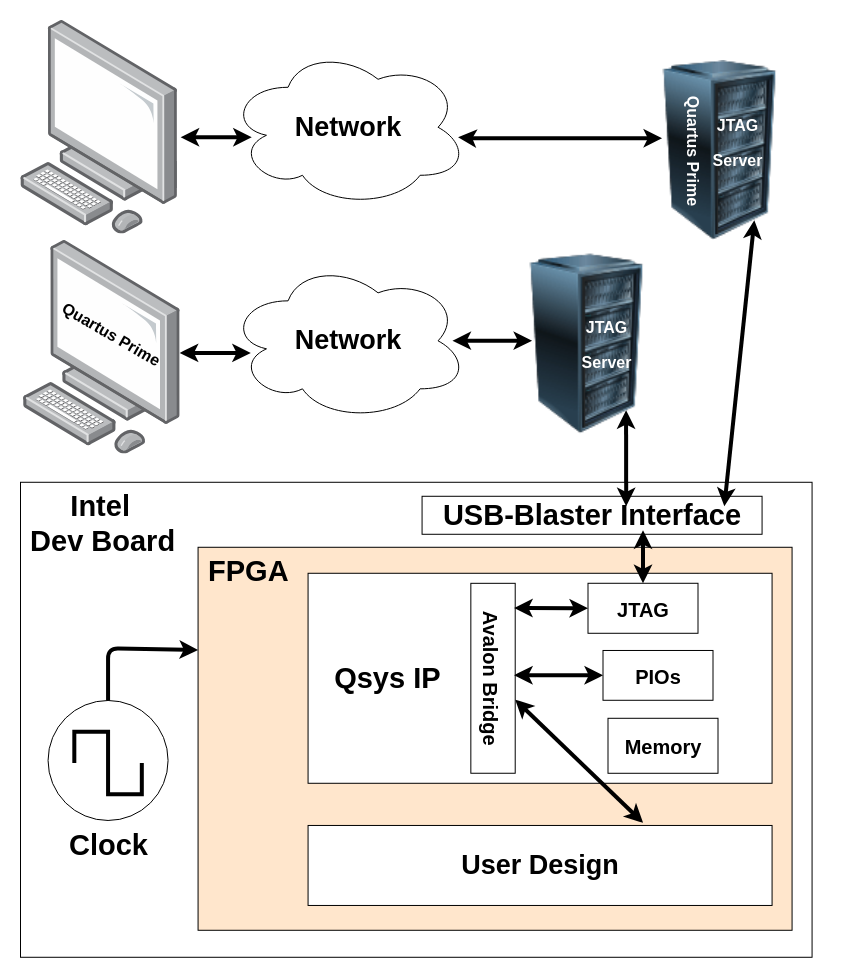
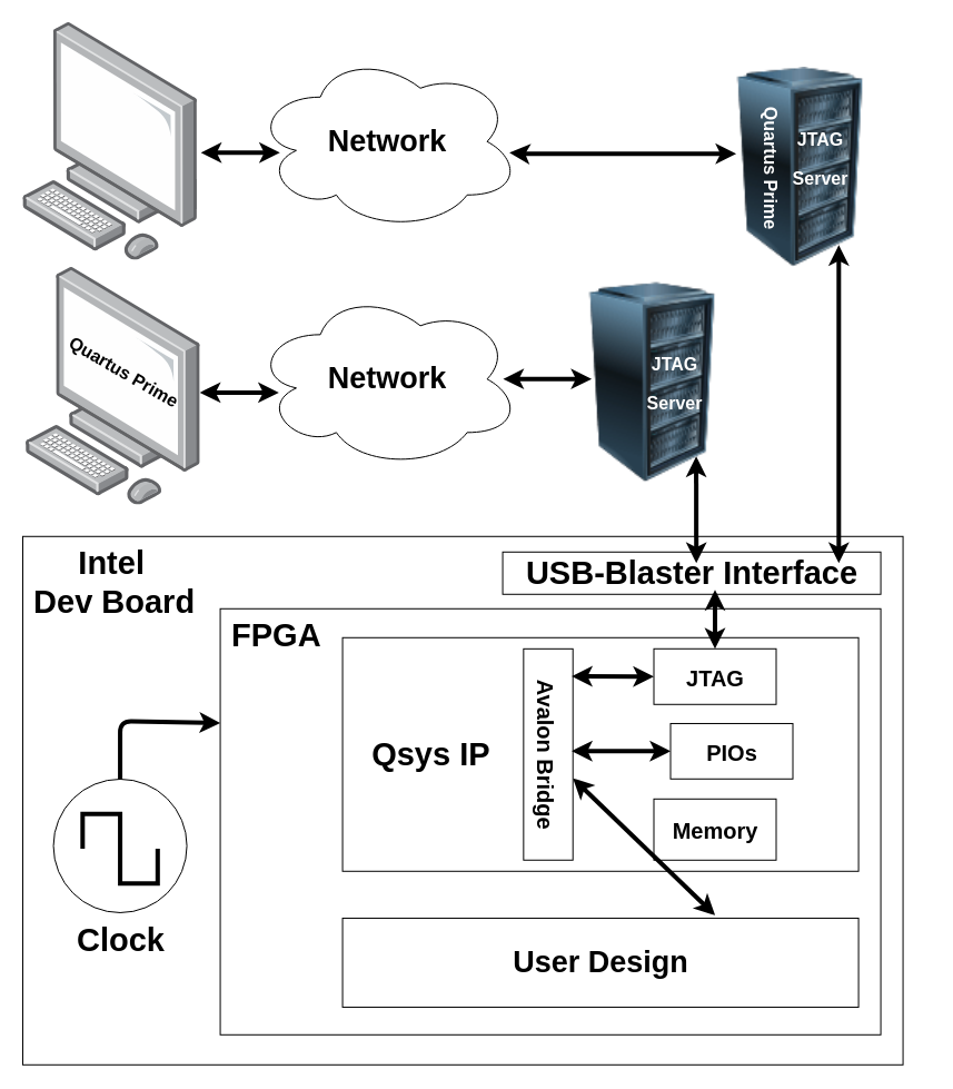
  <mxCell id="0" />
  <mxCell id="1" parent="0" />
  <mxCell id="2" value="" style="group" vertex="1" connectable="0" parent="1"><mxGeometry x="20" y="20" width="814.57" height="936.78" as="geometry" /></mxCell>
  <mxCell id="3" value="" style="image;html=1;labelBackgroundColor=#ffffff;image=img/lib/clip_art/computers/Server_Rack_128x128.png;strokeColor=#000000;strokeWidth=1;" parent="2" vertex="1"><mxGeometry x="584.57" y="40" width="230" height="180" as="geometry" /></mxCell>
  <mxCell id="4" value="&lt;b&gt;&amp;nbsp; &amp;nbsp; &amp;nbsp; Intel&lt;br&gt;&amp;nbsp;Dev Board&lt;/b&gt;" style="rounded=0;whiteSpace=wrap;html=1;fontSize=29;align=left;verticalAlign=top;" parent="2" vertex="1"><mxGeometry y="461.78" width="791.57" height="475" as="geometry" /></mxCell>
- <mxCell id="5" value="&lt;font style=&quot;font-size: 29px&quot;&gt;&lt;b&gt;USB-Blaster Interface&lt;/b&gt;&lt;/font&gt;" style="rounded=0;whiteSpace=wrap;html=1;" vertex="1" parent="2"><mxGeometry x="401.57" y="475.78" width="340" height="38" as="geometry" /></mxCell>
+ <mxCell id="5" value="&lt;font style=&quot;font-size: 29px&quot;&gt;&lt;b&gt;USB-Blaster Interface&lt;/b&gt;&lt;/font&gt;" style="rounded=0;whiteSpace=wrap;html=1;" vertex="1" parent="2"><mxGeometry x="431.57" y="475.78" width="340" height="38" as="geometry" /></mxCell>
  <mxCell id="6" value="" style="points=[];aspect=fixed;html=1;align=center;shadow=0;dashed=0;image;image=img/lib/allied_telesis/computer_and_terminals/Personal_Computer.svg;fontSize=29;" parent="2" vertex="1"><mxGeometry x="3.553e-14" width="157.57" height="213.55" as="geometry" /></mxCell>
- <mxCell id="7" value="&lt;b&gt;&amp;nbsp;FPGA&lt;/b&gt;" style="rounded=0;whiteSpace=wrap;html=1;fontSize=29;align=left;verticalAlign=top;fillColor=#ffe6cc;" parent="2" vertex="1"><mxGeometry x="177.57" y="526.78" width="594" height="383" as="geometry" /></mxCell>
+ <mxCell id="7" value="&lt;b&gt;&amp;nbsp;FPGA&lt;/b&gt;" style="rounded=0;whiteSpace=wrap;html=1;fontSize=29;align=left;verticalAlign=top;" parent="2" vertex="1"><mxGeometry x="177.57" y="526.78" width="594" height="383" as="geometry" /></mxCell>
  <mxCell id="8" value="&lt;font style=&quot;font-size: 29px&quot;&gt;&amp;nbsp; &amp;nbsp;Qsys IP&lt;/font&gt;" style="rounded=0;whiteSpace=wrap;html=1;fontSize=29;fontStyle=1;align=left;verticalAlign=middle;" parent="2" vertex="1"><mxGeometry x="287.57" y="552.78" width="464" height="210" as="geometry" /></mxCell>
  <mxCell id="9" value="User Design" style="rounded=0;whiteSpace=wrap;html=1;fontSize=27;fontStyle=1;align=center;verticalAlign=middle;" parent="2" vertex="1"><mxGeometry x="287.57" y="804.96" width="464" height="80" as="geometry" /></mxCell>
- <mxCell id="10" value="&lt;font style=&quot;font-size: 20px&quot;&gt;&lt;b&gt;Memory&lt;/b&gt;&lt;/font&gt;" style="rounded=0;whiteSpace=wrap;html=1;fontSize=27;align=center;" parent="2" vertex="1"><mxGeometry x="587.5" y="697.79" width="110" height="54.99" as="geometry" /></mxCell>
+ <mxCell id="10" value="&lt;font style=&quot;font-size: 20px&quot;&gt;&lt;b&gt;Memory&lt;/b&gt;&lt;/font&gt;" style="rounded=0;whiteSpace=wrap;html=1;fontSize=27;align=center;" parent="2" vertex="1"><mxGeometry x="567.5" y="697.79" width="110" height="54.99" as="geometry" /></mxCell>
  <mxCell id="11" value="" style="endArrow=classic;startArrow=classic;html=1;fontSize=27;strokeWidth=4;exitX=0.722;exitY=-0.033;exitDx=0;exitDy=0;exitPerimeter=0;" parent="2" source="9" edge="1" target="12"><mxGeometry width="50" height="50" relative="1" as="geometry"><mxPoint x="592.57" y="793.78" as="sourcePoint" /><mxPoint x="592.57" y="752.78" as="targetPoint" /></mxGeometry></mxCell>
  <mxCell id="12" value="&lt;font style=&quot;font-size: 20px&quot;&gt;&lt;b&gt;Avalon Bridge&lt;/b&gt;&lt;/font&gt;" style="rounded=0;whiteSpace=wrap;html=1;fontSize=27;align=center;rotation=90;flipV=0;" parent="2" vertex="1"><mxGeometry x="377.57" y="635.6" width="189.93" height="44.37" as="geometry" /></mxCell>
  <mxCell id="13" value="&lt;span style=&quot;font-size: 20px&quot;&gt;&lt;b&gt;JTAG&lt;/b&gt;&lt;/span&gt;" style="rounded=0;whiteSpace=wrap;html=1;fontSize=27;align=center;" parent="2" vertex="1"><mxGeometry x="567.5" y="562.78" width="110" height="50" as="geometry" /></mxCell>
  <mxCell id="14" value="&lt;font style=&quot;font-size: 20px&quot;&gt;&lt;b&gt;PIOs&lt;/b&gt;&lt;/font&gt;" style="rounded=0;whiteSpace=wrap;html=1;fontSize=27;align=center;" parent="2" vertex="1"><mxGeometry x="582.5" y="629.97" width="110" height="49.81" as="geometry" /></mxCell>
  <mxCell id="15" value="" style="endArrow=classic;startArrow=classic;html=1;fontSize=27;entryX=0;entryY=0.5;entryDx=0;entryDy=0;strokeWidth=4;exitX=0.855;exitY=0.025;exitDx=0;exitDy=0;exitPerimeter=0;" parent="2" edge="1" target="14"><mxGeometry width="50" height="50" relative="1" as="geometry"><mxPoint x="493.611" y="654.63" as="sourcePoint" /><mxPoint x="537.57" y="654.705" as="targetPoint" /></mxGeometry></mxCell>
  <mxCell id="16" value="" style="endArrow=classic;startArrow=classic;html=1;fontSize=27;entryX=0;entryY=0.5;entryDx=0;entryDy=0;strokeWidth=4;exitX=0.855;exitY=0.025;exitDx=0;exitDy=0;exitPerimeter=0;" parent="2" edge="1" target="13"><mxGeometry width="50" height="50" relative="1" as="geometry"><mxPoint x="493.611" y="587.44" as="sourcePoint" /><mxPoint x="537.57" y="587.515" as="targetPoint" /></mxGeometry></mxCell>
  <mxCell id="17" value="" style="points=[];aspect=fixed;html=1;align=center;shadow=0;dashed=0;image;image=img/lib/allied_telesis/computer_and_terminals/Personal_Computer.svg;fontSize=29;" parent="2" vertex="1"><mxGeometry x="2.57" y="220.0" width="157.57" height="213.55" as="geometry" /></mxCell>
  <mxCell id="18" value="" style="endArrow=classic;startArrow=classic;html=1;fontSize=27;strokeWidth=4;entryX=0.101;entryY=0.64;entryDx=0;entryDy=0;entryPerimeter=0;exitX=1.03;exitY=0.152;exitDx=0;exitDy=0;exitPerimeter=0;" parent="2" source="19" edge="1"><mxGeometry width="50" height="50" relative="1" as="geometry"><mxPoint x="176.07" y="330" as="sourcePoint" /><mxPoint x="230.31" y="332.4" as="targetPoint" /></mxGeometry></mxCell>
  <mxCell id="19" value="&lt;b&gt;&lt;font style=&quot;font-size: 16px&quot;&gt;Quartus Prime&lt;/font&gt;&lt;/b&gt;" style="text;html=1;align=center;verticalAlign=middle;resizable=0;points=[];autosize=1;fontSize=29;rotation=30;" parent="2" vertex="1"><mxGeometry x="27.57" y="290" width="130" height="40" as="geometry" /></mxCell>
  <mxCell id="20" value="" style="group;strokeWidth=4;strokeColor=none;" parent="2" vertex="1" connectable="0"><mxGeometry x="27.57" y="679.97" width="120" height="124.99" as="geometry" /></mxCell>
  <mxCell id="21" value="" style="ellipse;whiteSpace=wrap;html=1;aspect=fixed;fontSize=29;align=left;" parent="20" vertex="1"><mxGeometry width="120" height="120" as="geometry" /></mxCell>
  <mxCell id="22" value="" style="pointerEvents=1;verticalLabelPosition=bottom;shadow=0;dashed=0;align=center;html=1;verticalAlign=top;shape=mxgraph.electrical.waveforms.square_wave;fontSize=29;strokeWidth=4;" parent="20" vertex="1"><mxGeometry x="26.25" y="31.247" width="67.5" height="62.495" as="geometry" /></mxCell>
  <mxCell id="23" value="" style="endArrow=classic;html=1;fontSize=29;exitX=0.5;exitY=0;exitDx=0;exitDy=0;strokeWidth=4;entryX=0;entryY=0.268;entryDx=0;entryDy=0;entryPerimeter=0;" parent="2" source="21" target="7" edge="1"><mxGeometry width="50" height="50" relative="1" as="geometry"><mxPoint x="-72.43" y="502.78" as="sourcePoint" /><mxPoint x="167.57" y="626.78" as="targetPoint" /><Array as="points"><mxPoint x="87.57" y="627.78" /></Array></mxGeometry></mxCell>
  <mxCell id="24" value="&lt;b&gt;Clock&lt;/b&gt;" style="text;html=1;align=center;verticalAlign=middle;resizable=0;points=[];autosize=1;fontSize=29;" parent="2" vertex="1"><mxGeometry x="42.57" y="804.96" width="90" height="40" as="geometry" /></mxCell>
  <mxCell id="25" value="" style="endArrow=classic;startArrow=classic;html=1;fontSize=27;strokeWidth=4;exitX=0.5;exitY=0;exitDx=0;exitDy=0;" parent="2" source="13" edge="1"><mxGeometry width="50" height="50" relative="1" as="geometry"><mxPoint x="591.43" y="556.78" as="sourcePoint" /><mxPoint x="622.5" y="509.78" as="targetPoint" /></mxGeometry></mxCell>
  <mxCell id="26" value="" style="endArrow=classic;startArrow=classic;html=1;fontSize=27;strokeWidth=4;entryX=0.649;entryY=0.888;entryDx=0;entryDy=0;entryPerimeter=0;exitX=0.889;exitY=0.263;exitDx=0;exitDy=0;exitPerimeter=0;" parent="2" source="5" target="3" edge="1"><mxGeometry width="50" height="50" relative="1" as="geometry"><mxPoint x="722.57" y="480.78" as="sourcePoint" /><mxPoint x="722.57" y="221.78" as="targetPoint" /><Array as="points" /></mxGeometry></mxCell>
  <mxCell id="27" value="Network" style="ellipse;shape=cloud;whiteSpace=wrap;html=1;fontSize=27;fontStyle=1" parent="2" vertex="1"><mxGeometry x="207.57" y="240.33" width="240" height="160" as="geometry" /></mxCell>
  <mxCell id="28" value="Network" style="ellipse;shape=cloud;whiteSpace=wrap;html=1;fontSize=27;fontStyle=1" parent="2" vertex="1"><mxGeometry x="207.57" y="26.78" width="240" height="160" as="geometry" /></mxCell>
  <mxCell id="29" value="" style="endArrow=classic;startArrow=classic;html=1;fontSize=27;strokeWidth=4;entryX=0.101;entryY=0.64;entryDx=0;entryDy=0;entryPerimeter=0;exitX=1.03;exitY=0.152;exitDx=0;exitDy=0;exitPerimeter=0;" parent="2" edge="1"><mxGeometry width="50" height="50" relative="1" as="geometry"><mxPoint x="160.139" y="116.785" as="sourcePoint" /><mxPoint x="231.25" y="116.79" as="targetPoint" /></mxGeometry></mxCell>
  <mxCell id="30" value="" style="endArrow=classic;startArrow=classic;html=1;fontSize=27;strokeWidth=4;" parent="2" edge="1"><mxGeometry width="50" height="50" relative="1" as="geometry"><mxPoint x="437.57" y="116.78" as="sourcePoint" /><mxPoint x="641.57" y="117.78" as="targetPoint" /><Array as="points"><mxPoint x="451.57" y="117.78" /></Array></mxGeometry></mxCell>
  <mxCell id="31" value="&lt;b&gt;&lt;font style=&quot;font-size: 16px&quot;&gt;Quartus Prime&lt;/font&gt;&lt;/b&gt;" style="text;html=1;align=center;verticalAlign=middle;resizable=0;points=[];autosize=1;fontSize=29;rotation=90;fontColor=#FFFFFF;" parent="2" vertex="1"><mxGeometry x="611.57" y="110.0" width="130" height="40" as="geometry" /></mxCell>
  <mxCell id="32" value="" style="image;html=1;labelBackgroundColor=#ffffff;image=img/lib/clip_art/computers/Server_Rack_128x128.png;strokeColor=#000000;strokeWidth=1;" vertex="1" parent="2"><mxGeometry x="451.57" y="233.55" width="230" height="180" as="geometry" /></mxCell>
  <mxCell id="33" value="" style="endArrow=classic;startArrow=classic;html=1;fontSize=27;strokeWidth=4;exitX=0.918;exitY=0.368;exitDx=0;exitDy=0;exitPerimeter=0;" edge="1" parent="2"><mxGeometry width="50" height="50" relative="1" as="geometry"><mxPoint x="605.69" y="485.764" as="sourcePoint" /><mxPoint x="605.57" y="389.78" as="targetPoint" /><Array as="points" /></mxGeometry></mxCell>
  <mxCell id="34" value="" style="endArrow=classic;startArrow=classic;html=1;fontSize=27;strokeWidth=4;exitX=0.261;exitY=0.481;exitDx=0;exitDy=0;exitPerimeter=0;entryX=0.935;entryY=0.499;entryDx=0;entryDy=0;entryPerimeter=0;" edge="1" parent="2" source="32" target="27"><mxGeometry width="50" height="50" relative="1" as="geometry"><mxPoint x="615.69" y="495.764" as="sourcePoint" /><mxPoint x="615.57" y="399.78" as="targetPoint" /><Array as="points" /></mxGeometry></mxCell>
  <mxCell id="35" value="&lt;b&gt;&lt;font style=&quot;font-size: 16px&quot;&gt;JTAG&lt;br&gt;Server&lt;br&gt;&lt;/font&gt;&lt;/b&gt;" style="text;html=1;align=center;verticalAlign=middle;resizable=0;points=[];autosize=1;fontSize=29;rotation=0;fontColor=#FFFFFF;" vertex="1" parent="2"><mxGeometry x="551" y="280.33" width="70" height="80" as="geometry" /></mxCell>
  <mxCell id="36" value="&lt;b&gt;&lt;font style=&quot;font-size: 16px&quot;&gt;JTAG&lt;br&gt;Server&lt;br&gt;&lt;/font&gt;&lt;/b&gt;" style="text;html=1;align=center;verticalAlign=middle;resizable=0;points=[];autosize=1;fontSize=29;rotation=0;fontColor=#FFFFFF;" vertex="1" parent="2"><mxGeometry x="681.57" y="78.0" width="70" height="80" as="geometry" /></mxCell>
